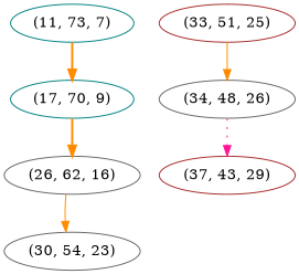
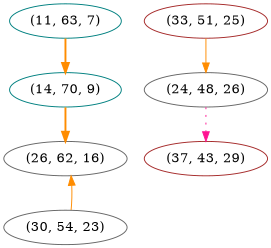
  digraph {
    node [color=gray40]
    edge [color=darkorange style=bold]
-   "(11, 73, 7)" [color=teal]
-   "(14, 70, 9)" [color=teal label="(17, 70, 9)"]
+   "(11, 73, 7)" [color=teal label="(11, 63, 7)"]
+   "(14, 70, 9)" [color=teal]
    n3 [label="(26, 62, 16)"]
    "(30, 54, 23)"
    "(33, 51, 25)" [color=brown]
-   "(34, 48, 26)"
+   "(34, 48, 26)" [label="(24, 48, 26)"]
    "(37, 43, 29)" [color=brown]
    "(11, 73, 7)" -> "(14, 70, 9)"
    "(14, 70, 9)" -> n3
-   n3 -> "(30, 54, 23)" [style=solid]
+   "(30, 54, 23)" -> n3 [style=solid]
    "(33, 51, 25)" -> "(34, 48, 26)" [style=solid]
    "(34, 48, 26)" -> "(37, 43, 29)" [color=deeppink style=dotted]
  }
